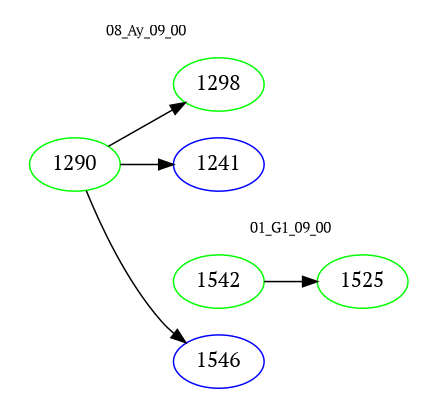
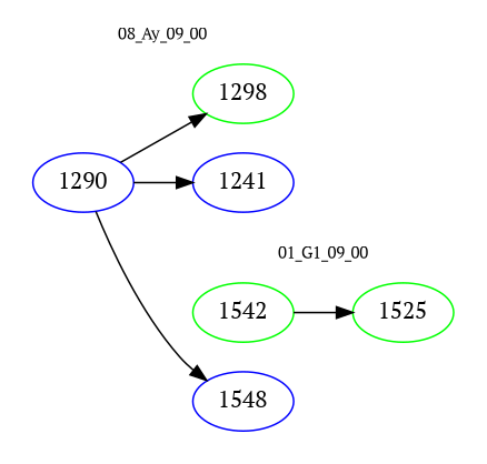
  digraph {
    fontname="PT Serif"
    rankdir=LR
    node [color=green fontname="PT Serif"]
    edge [color=black fontname="PT Serif"]
-   n1 [label=1290]
+   n1 [color=blue label=1290]
    n2 [color=blue label=1241]
    n3 [label=1298]
    n4 [label=1542]
    n5 [label=1525]
-   n6 [color=blue label=1546]
+   n6 [color=blue label=1548]
    subgraph cluster_1 {
      color=white
      fontsize=10
      label="08_Ay_09_00"
      n1
      n2
      n3
    }
    subgraph cluster_2 {
      color=white
      fontsize=10
      label="01_G1_09_00"
      n4
      n5
      n6
    }
    n1 -> n2
    n1 -> n3
    n1 -> n6
    n4 -> n5
  }
